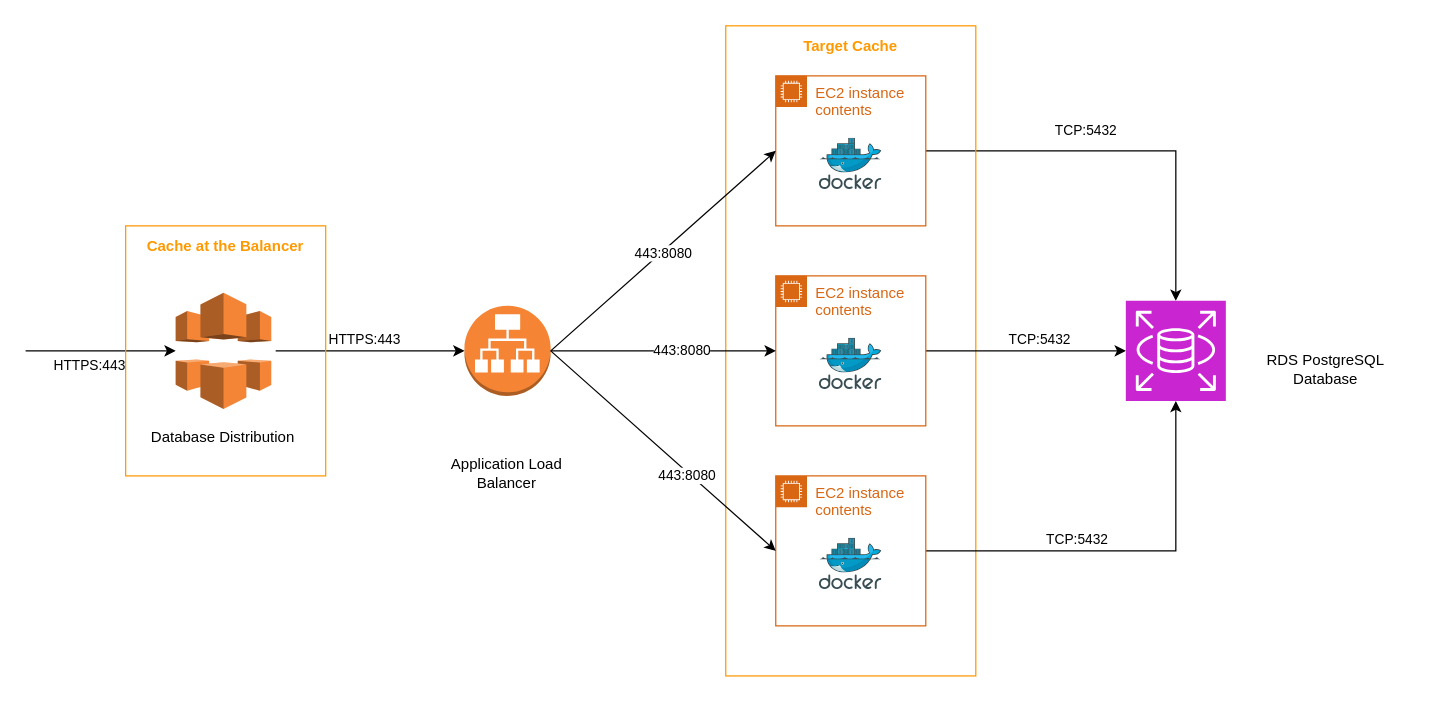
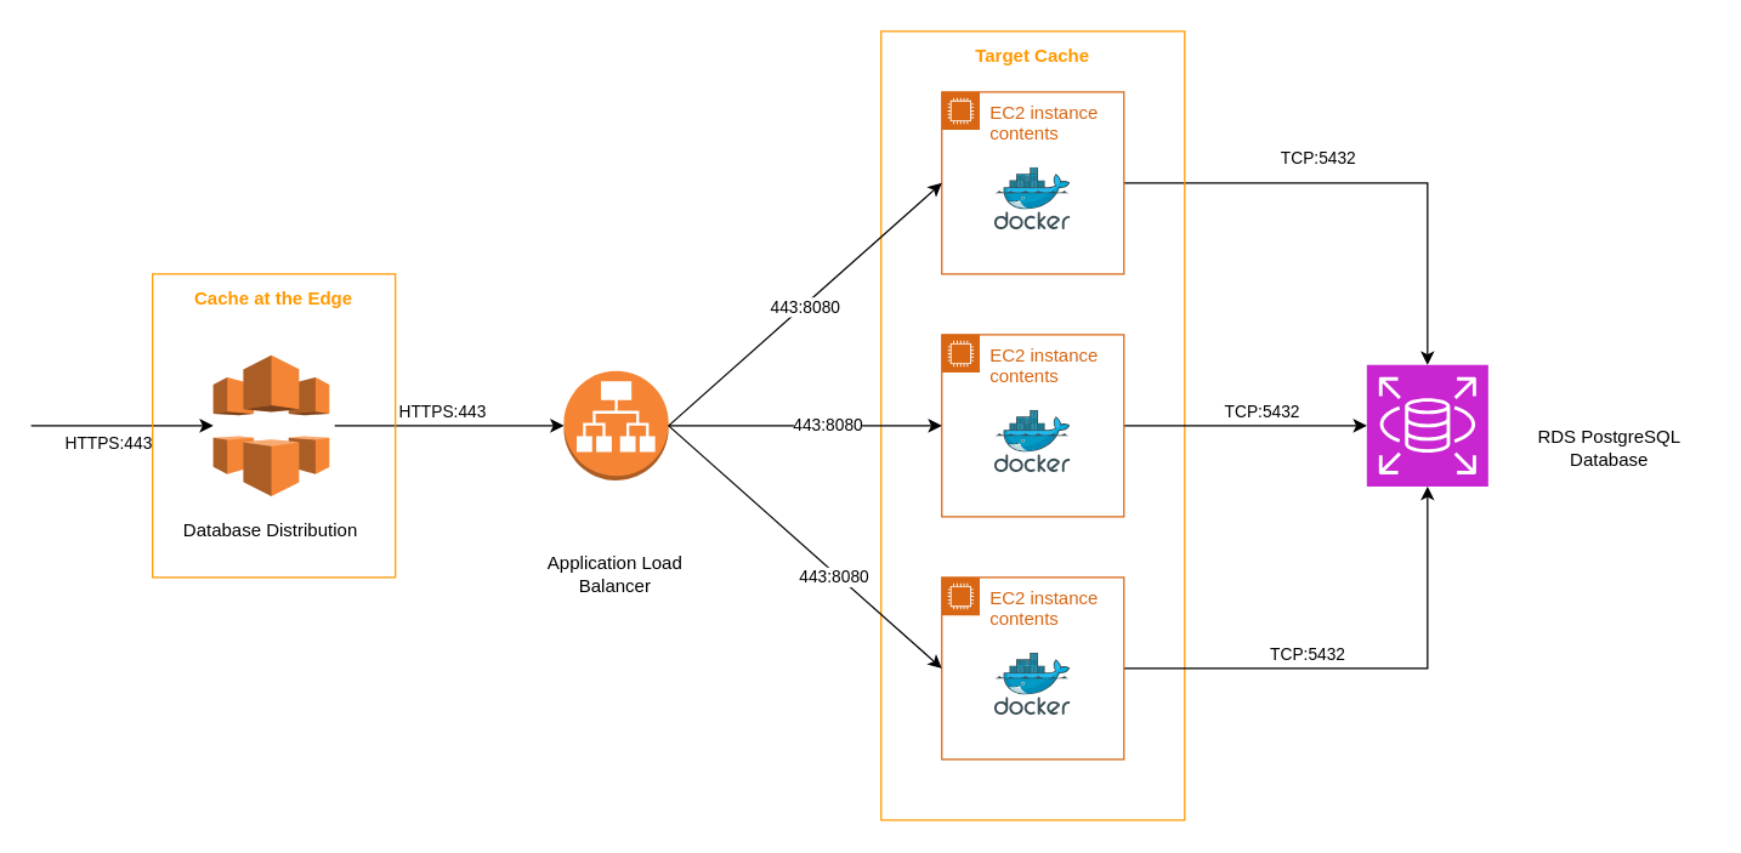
  <mxCell id="0" />
  <mxCell id="1" parent="0" />
  <mxCell id="2" value="" style="edgeStyle=orthogonalEdgeStyle;rounded=0;orthogonalLoop=1;jettySize=auto;html=1;entryX=0.5;entryY=0;entryDx=0;entryDy=0;entryPerimeter=0;" edge="1" parent="1" source="3" target="28"><mxGeometry relative="1" as="geometry"><mxPoint x="840" y="120" as="targetPoint" /></mxGeometry></mxCell>
  <mxCell id="3" value="EC2 instance contents" style="points=[[0,0],[0.25,0],[0.5,0],[0.75,0],[1,0],[1,0.25],[1,0.5],[1,0.75],[1,1],[0.75,1],[0.5,1],[0.25,1],[0,1],[0,0.75],[0,0.5],[0,0.25]];outlineConnect=0;gradientColor=none;html=1;whiteSpace=wrap;fontSize=12;fontStyle=0;container=1;pointerEvents=0;collapsible=0;recursiveResize=0;shape=mxgraph.aws4.group;grIcon=mxgraph.aws4.group_ec2_instance_contents;strokeColor=#D86613;fillColor=none;verticalAlign=top;align=left;spacingLeft=30;fontColor=#D86613;dashed=0;" vertex="1" parent="1"><mxGeometry x="620" y="60" width="120" height="120" as="geometry" /></mxCell>
  <mxCell id="4" value="&lt;b&gt;Target Cache&lt;/b&gt;" style="outlineConnect=0;gradientColor=none;html=1;whiteSpace=wrap;fontSize=12;fontStyle=0;strokeColor=#FF9900;fillColor=none;verticalAlign=top;align=center;fontColor=#FF9900;dashed=0;spacingTop=3;" vertex="1" parent="3"><mxGeometry x="-40" y="-40" width="200" height="520" as="geometry" /></mxCell>
  <mxCell id="5" value="" style="image;sketch=0;aspect=fixed;html=1;points=[];align=center;fontSize=12;image=img/lib/mscae/Docker.svg;" vertex="1" parent="3"><mxGeometry x="35" y="50" width="50" height="41" as="geometry" /></mxCell>
  <mxCell id="6" value="" style="edgeStyle=orthogonalEdgeStyle;rounded=0;orthogonalLoop=1;jettySize=auto;html=1;entryX=0;entryY=0.5;entryDx=0;entryDy=0;entryPerimeter=0;" edge="1" parent="1" source="8" target="28"><mxGeometry relative="1" as="geometry"><mxPoint x="840" y="280" as="targetPoint" /></mxGeometry></mxCell>
  <mxCell id="7" value="TCP:5432" style="edgeLabel;html=1;align=center;verticalAlign=middle;resizable=0;points=[];" vertex="1" connectable="0" parent="6"><mxGeometry x="0.3" y="1" relative="1" as="geometry"><mxPoint x="-14" y="-9" as="offset" /></mxGeometry></mxCell>
  <mxCell id="8" value="EC2 instance contents" style="points=[[0,0],[0.25,0],[0.5,0],[0.75,0],[1,0],[1,0.25],[1,0.5],[1,0.75],[1,1],[0.75,1],[0.5,1],[0.25,1],[0,1],[0,0.75],[0,0.5],[0,0.25]];outlineConnect=0;gradientColor=none;html=1;whiteSpace=wrap;fontSize=12;fontStyle=0;container=1;pointerEvents=0;collapsible=0;recursiveResize=0;shape=mxgraph.aws4.group;grIcon=mxgraph.aws4.group_ec2_instance_contents;strokeColor=#D86613;fillColor=none;verticalAlign=top;align=left;spacingLeft=30;fontColor=#D86613;dashed=0;" vertex="1" parent="1"><mxGeometry x="620" y="220" width="120" height="120" as="geometry" /></mxCell>
  <mxCell id="9" value="" style="image;sketch=0;aspect=fixed;html=1;points=[];align=center;fontSize=12;image=img/lib/mscae/Docker.svg;" vertex="1" parent="8"><mxGeometry x="35" y="50" width="50" height="41" as="geometry" /></mxCell>
  <mxCell id="10" value="" style="edgeStyle=orthogonalEdgeStyle;rounded=0;orthogonalLoop=1;jettySize=auto;html=1;entryX=0.5;entryY=1;entryDx=0;entryDy=0;entryPerimeter=0;" edge="1" parent="1" source="11" target="28"><mxGeometry relative="1" as="geometry"><mxPoint x="870" y="440" as="targetPoint" /></mxGeometry></mxCell>
  <mxCell id="11" value="EC2 instance contents" style="points=[[0,0],[0.25,0],[0.5,0],[0.75,0],[1,0],[1,0.25],[1,0.5],[1,0.75],[1,1],[0.75,1],[0.5,1],[0.25,1],[0,1],[0,0.75],[0,0.5],[0,0.25]];outlineConnect=0;gradientColor=none;html=1;whiteSpace=wrap;fontSize=12;fontStyle=0;container=1;pointerEvents=0;collapsible=0;recursiveResize=0;shape=mxgraph.aws4.group;grIcon=mxgraph.aws4.group_ec2_instance_contents;strokeColor=#D86613;fillColor=none;verticalAlign=top;align=left;spacingLeft=30;fontColor=#D86613;dashed=0;" vertex="1" parent="1"><mxGeometry x="620" y="380" width="120" height="120" as="geometry" /></mxCell>
  <mxCell id="12" value="" style="image;sketch=0;aspect=fixed;html=1;points=[];align=center;fontSize=12;image=img/lib/mscae/Docker.svg;" vertex="1" parent="11"><mxGeometry x="35" y="50" width="50" height="41" as="geometry" /></mxCell>
  <mxCell id="13" value="" style="outlineConnect=0;dashed=0;verticalLabelPosition=bottom;verticalAlign=top;align=center;html=1;shape=mxgraph.aws3.application_load_balancer;fillColor=#F58534;gradientColor=none;" vertex="1" parent="1"><mxGeometry x="371" y="244" width="69" height="72" as="geometry" /></mxCell>
  <mxCell id="14" value="" style="endArrow=classic;html=1;rounded=0;exitX=1;exitY=0.5;exitDx=0;exitDy=0;exitPerimeter=0;entryX=0;entryY=0.5;entryDx=0;entryDy=0;" edge="1" parent="1" source="13" target="8"><mxGeometry width="50" height="50" relative="1" as="geometry"><mxPoint x="380" y="450" as="sourcePoint" /><mxPoint x="430" y="400" as="targetPoint" /></mxGeometry></mxCell>
  <mxCell id="15" value="443:8080" style="edgeLabel;html=1;align=center;verticalAlign=middle;resizable=0;points=[];" vertex="1" connectable="0" parent="14"><mxGeometry x="0.156" y="1" relative="1" as="geometry"><mxPoint as="offset" /></mxGeometry></mxCell>
  <mxCell id="16" value="" style="endArrow=classic;html=1;rounded=0;exitX=1;exitY=0.5;exitDx=0;exitDy=0;exitPerimeter=0;entryX=0;entryY=0.5;entryDx=0;entryDy=0;" edge="1" parent="1" source="13" target="11"><mxGeometry width="50" height="50" relative="1" as="geometry"><mxPoint x="450" y="290" as="sourcePoint" /><mxPoint x="630" y="290" as="targetPoint" /></mxGeometry></mxCell>
  <mxCell id="17" value="443:8080" style="edgeLabel;html=1;align=center;verticalAlign=middle;resizable=0;points=[];" vertex="1" connectable="0" parent="16"><mxGeometry x="0.223" y="-2" relative="1" as="geometry"><mxPoint as="offset" /></mxGeometry></mxCell>
  <mxCell id="18" value="" style="endArrow=classic;html=1;rounded=0;exitX=1;exitY=0.5;exitDx=0;exitDy=0;exitPerimeter=0;entryX=0;entryY=0.5;entryDx=0;entryDy=0;" edge="1" parent="1" source="13" target="3"><mxGeometry width="50" height="50" relative="1" as="geometry"><mxPoint x="460" y="300" as="sourcePoint" /><mxPoint x="640" y="300" as="targetPoint" /></mxGeometry></mxCell>
  <mxCell id="19" value="443:8080" style="edgeLabel;html=1;align=center;verticalAlign=middle;resizable=0;points=[];" vertex="1" connectable="0" parent="18"><mxGeometry x="-0.011" y="-1" relative="1" as="geometry"><mxPoint as="offset" /></mxGeometry></mxCell>
  <mxCell id="20" value="Application Load Balancer" style="text;html=1;strokeColor=none;fillColor=none;align=center;verticalAlign=middle;whiteSpace=wrap;rounded=0;" vertex="1" parent="1"><mxGeometry x="340" y="356" width="130" height="44" as="geometry" /></mxCell>
  <mxCell id="21" value="" style="outlineConnect=0;dashed=0;verticalLabelPosition=bottom;verticalAlign=top;align=center;html=1;shape=mxgraph.aws3.cloudfront;fillColor=#F58536;gradientColor=none;" vertex="1" parent="1"><mxGeometry x="140" y="233.5" width="76.5" height="93" as="geometry" /></mxCell>
  <mxCell id="22" value="Database Distribution" style="text;html=1;strokeColor=none;fillColor=none;align=center;verticalAlign=middle;whiteSpace=wrap;rounded=0;" vertex="1" parent="1"><mxGeometry x="113.25" y="326.5" width="130" height="44" as="geometry" /></mxCell>
  <mxCell id="23" value="" style="endArrow=classic;html=1;rounded=0;entryX=0;entryY=0.5;entryDx=0;entryDy=0;entryPerimeter=0;" edge="1" parent="1" target="13"><mxGeometry width="50" height="50" relative="1" as="geometry"><mxPoint x="220" y="280" as="sourcePoint" /><mxPoint x="430" y="250" as="targetPoint" /></mxGeometry></mxCell>
  <mxCell id="24" value="HTTPS:443" style="edgeLabel;html=1;align=center;verticalAlign=middle;resizable=0;points=[];" vertex="1" connectable="0" parent="23"><mxGeometry x="0.073" y="1" relative="1" as="geometry"><mxPoint x="-11" y="-9" as="offset" /></mxGeometry></mxCell>
  <mxCell id="25" value="" style="endArrow=classic;html=1;rounded=0;entryX=0;entryY=0.5;entryDx=0;entryDy=0;entryPerimeter=0;" edge="1" parent="1" target="21"><mxGeometry width="50" height="50" relative="1" as="geometry"><mxPoint x="20" y="280" as="sourcePoint" /><mxPoint x="430" y="250" as="targetPoint" /></mxGeometry></mxCell>
  <mxCell id="26" value="HTTPS:443" style="edgeLabel;html=1;align=center;verticalAlign=middle;resizable=0;points=[];" vertex="1" connectable="0" parent="25"><mxGeometry x="0.333" y="-5" relative="1" as="geometry"><mxPoint x="-30" y="6" as="offset" /></mxGeometry></mxCell>
- <mxCell id="27" value="&lt;b&gt;Cache at the Balancer&lt;/b&gt;" style="outlineConnect=0;gradientColor=none;html=1;whiteSpace=wrap;fontSize=12;fontStyle=0;strokeColor=#FF9900;fillColor=none;verticalAlign=top;align=center;fontColor=#FF9900;dashed=0;spacingTop=3;" vertex="1" parent="1"><mxGeometry x="100" y="180" width="160" height="200" as="geometry" /></mxCell>
+ <mxCell id="27" value="&lt;b&gt;Cache at the Edge&lt;/b&gt;" style="outlineConnect=0;gradientColor=none;html=1;whiteSpace=wrap;fontSize=12;fontStyle=0;strokeColor=#FF9900;fillColor=none;verticalAlign=top;align=center;fontColor=#FF9900;dashed=0;spacingTop=3;" vertex="1" parent="1"><mxGeometry x="100" y="180" width="160" height="200" as="geometry" /></mxCell>
  <mxCell id="28" value="" style="sketch=0;points=[[0,0,0],[0.25,0,0],[0.5,0,0],[0.75,0,0],[1,0,0],[0,1,0],[0.25,1,0],[0.5,1,0],[0.75,1,0],[1,1,0],[0,0.25,0],[0,0.5,0],[0,0.75,0],[1,0.25,0],[1,0.5,0],[1,0.75,0]];outlineConnect=0;fontColor=#232F3E;fillColor=#C925D1;strokeColor=#ffffff;dashed=0;verticalLabelPosition=bottom;verticalAlign=top;align=center;html=1;fontSize=12;fontStyle=0;aspect=fixed;shape=mxgraph.aws4.resourceIcon;resIcon=mxgraph.aws4.rds;" vertex="1" parent="1"><mxGeometry x="900" y="240" width="80" height="80" as="geometry" /></mxCell>
  <mxCell id="29" value="RDS PostgreSQL Database" style="text;html=1;strokeColor=none;fillColor=none;align=center;verticalAlign=middle;whiteSpace=wrap;rounded=0;" vertex="1" parent="1"><mxGeometry x="995" y="273" width="130" height="44" as="geometry" /></mxCell>
  <mxCell id="30" value="TCP:5432" style="edgeLabel;html=1;align=center;verticalAlign=middle;resizable=0;points=[];" vertex="1" connectable="0" parent="1"><mxGeometry x="860" y="270" as="geometry"><mxPoint x="7" y="-167" as="offset" /></mxGeometry></mxCell>
  <mxCell id="31" value="TCP:5432" style="edgeLabel;html=1;align=center;verticalAlign=middle;resizable=0;points=[];" vertex="1" connectable="0" parent="1"><mxGeometry x="860" y="430" as="geometry" /></mxCell>
